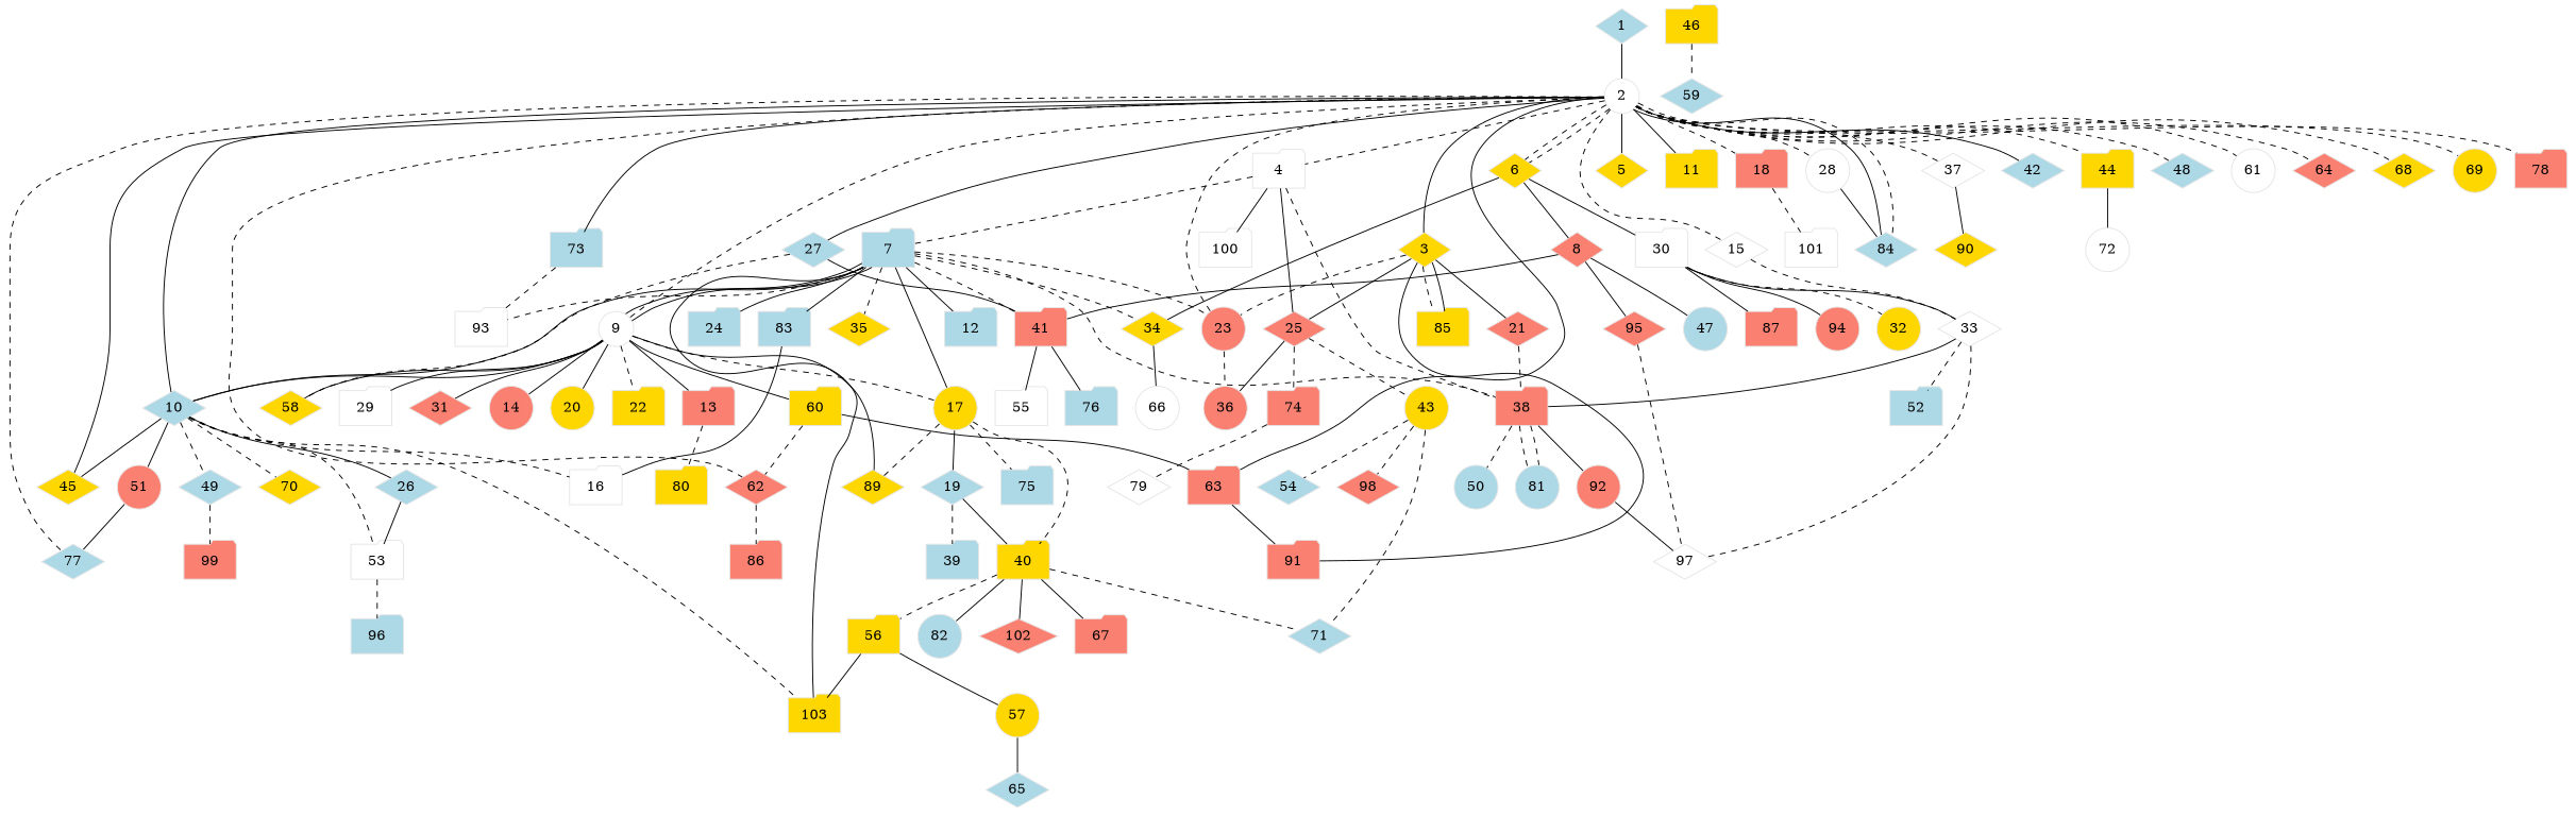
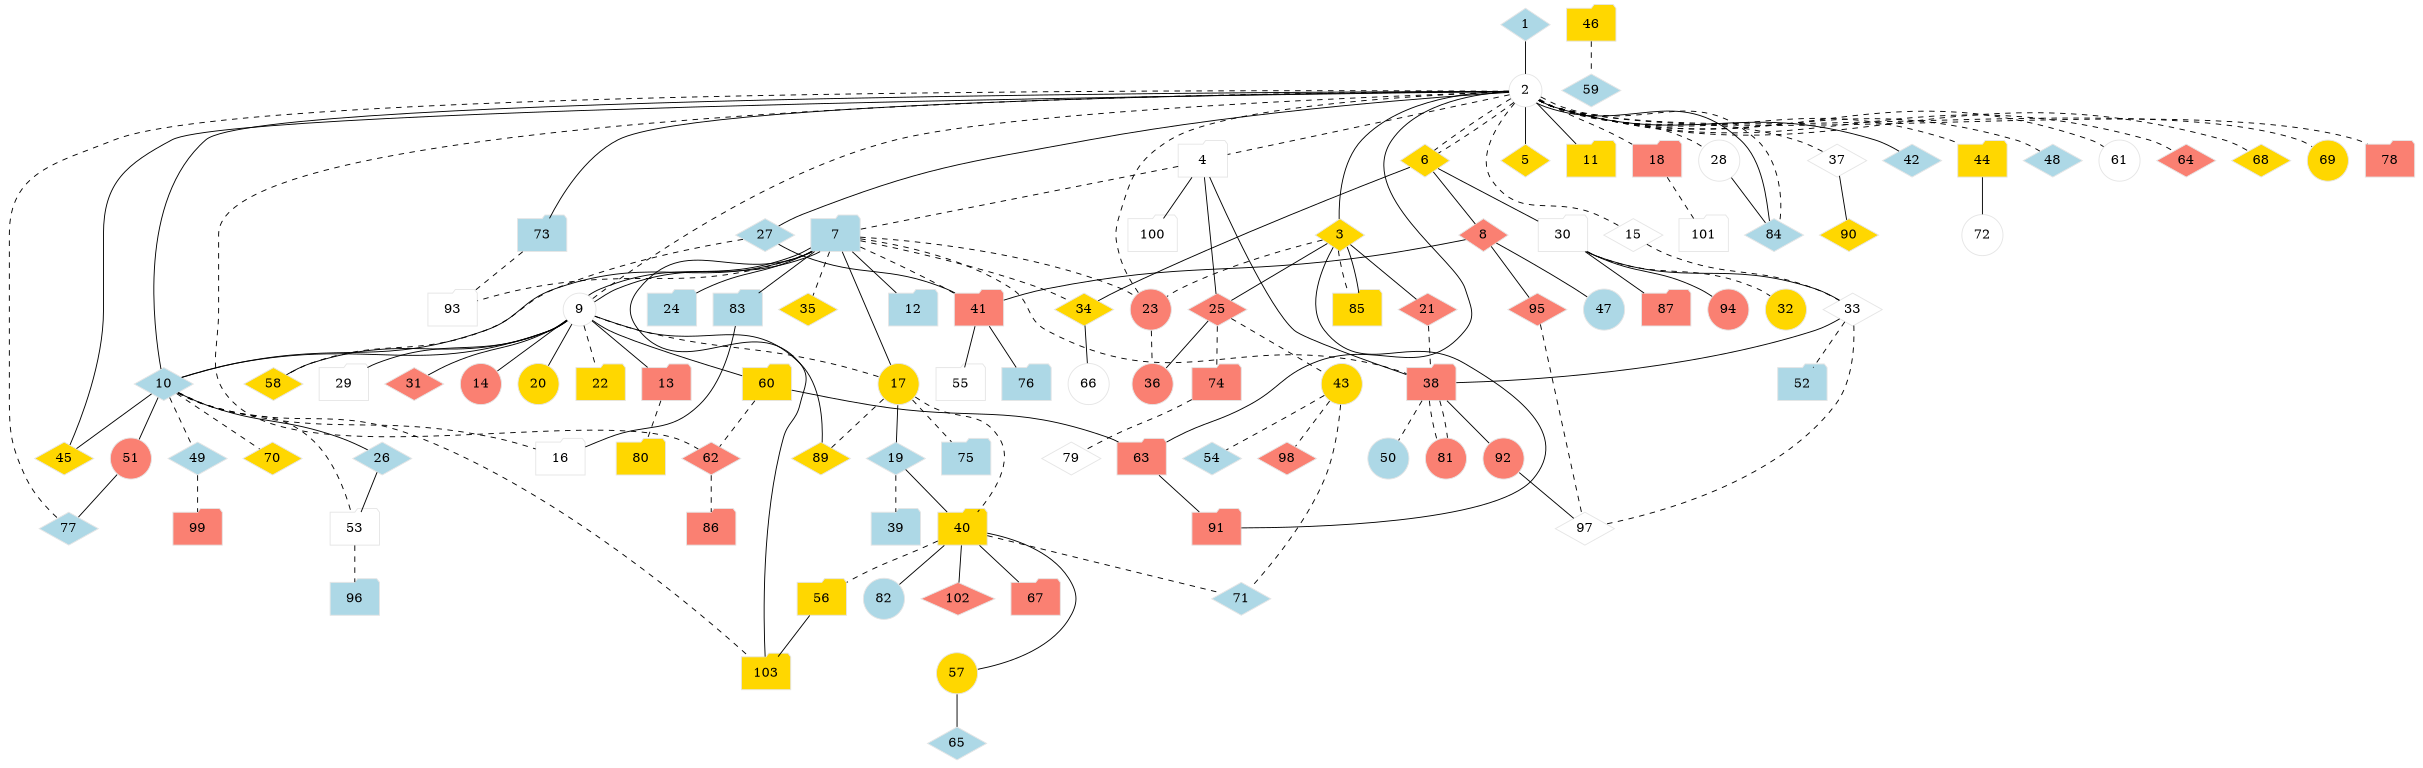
  graph {
    node [color=gray90 fillcolor=lightblue shape=folder style=filled]
    edge [style=solid]
    1 [shape=diamond]
    2 [fillcolor=white shape=circle]
    3 [fillcolor=gold shape=diamond]
    4 [fillcolor=white]
    5 [fillcolor=gold shape=diamond]
    6 [fillcolor=gold shape=diamond]
    9 [fillcolor=white shape=circle]
    10 [shape=diamond]
    11 [fillcolor=gold]
    15 [fillcolor=white shape=diamond]
    18 [fillcolor=salmon]
    23 [fillcolor=salmon shape=circle]
    27 [shape=diamond]
    28 [fillcolor=white shape=circle]
    37 [fillcolor=white shape=diamond]
    42 [shape=diamond]
    44 [fillcolor=gold]
    45 [fillcolor=gold shape=diamond]
    48 [shape=diamond]
    61 [fillcolor=white shape=circle]
    62 [fillcolor=salmon shape=diamond]
    63 [fillcolor=salmon]
    64 [fillcolor=salmon shape=diamond]
    68 [fillcolor=gold shape=diamond]
    69 [fillcolor=gold shape=circle]
    73
    77 [shape=diamond]
    78 [fillcolor=salmon]
    84 [shape=diamond]
    21 [fillcolor=salmon shape=diamond]
    25 [fillcolor=salmon shape=diamond]
    85 [fillcolor=gold]
    91 [fillcolor=salmon]
    7
    38 [fillcolor=salmon]
    100 [fillcolor=white]
    8 [fillcolor=salmon shape=diamond]
    30 [fillcolor=white]
    34 [fillcolor=gold shape=diamond]
    17 [fillcolor=gold shape=circle]
    13 [fillcolor=salmon]
    14 [fillcolor=salmon shape=circle]
    20 [fillcolor=gold shape=circle]
    22 [fillcolor=gold]
    29 [fillcolor=white]
    31 [fillcolor=salmon shape=diamond]
    58 [fillcolor=gold shape=diamond]
    60 [fillcolor=gold]
    89 [fillcolor=gold shape=diamond]
    16 [fillcolor=white]
    103 [fillcolor=gold]
    26 [shape=diamond]
    49 [shape=diamond]
    51 [fillcolor=salmon shape=circle]
    53 [fillcolor=white]
    70 [fillcolor=gold shape=diamond]
    33 [fillcolor=white shape=diamond]
    101 [fillcolor=white]
    36 [fillcolor=salmon shape=circle]
    41 [fillcolor=salmon]
    90 [fillcolor=gold shape=diamond]
    72 [fillcolor=white shape=circle]
    86 [fillcolor=salmon]
    93 [fillcolor=white]
    43 [fillcolor=gold shape=circle]
    74 [fillcolor=salmon]
    12
    24
    35 [fillcolor=gold shape=diamond]
    83
    50 [shape=circle]
-   81 [shape=circle]
+   81 [fillcolor=salmon shape=circle]
    92 [fillcolor=salmon shape=circle]
    47 [shape=circle]
    95 [fillcolor=salmon shape=diamond]
    32 [fillcolor=gold shape=circle]
    87 [fillcolor=salmon]
    94 [fillcolor=salmon shape=circle]
    66 [fillcolor=white shape=circle]
    19 [shape=diamond]
    40 [fillcolor=gold]
    75
    55 [fillcolor=white]
    76
    97 [fillcolor=white shape=diamond]
    80 [fillcolor=gold]
    46 [fillcolor=gold]
    59 [shape=diamond]
    99 [fillcolor=salmon]
    96
    52
    39
    56 [fillcolor=gold]
    57 [fillcolor=gold shape=circle]
    67 [fillcolor=salmon]
    71 [shape=diamond]
    82 [shape=circle]
    102 [fillcolor=salmon shape=diamond]
    54 [shape=diamond]
    98 [fillcolor=salmon shape=diamond]
    79 [fillcolor=white shape=diamond]
    65 [shape=diamond]
    1 -- 2
    2 -- 3
    2 -- 4 [style=dashed]
    2 -- 5
    2 -- 6 [style=dashed]
    2 -- 6 [style=dashed]
    2 -- 9 [style=dashed]
    2 -- 10
    2 -- 11
    2 -- 15 [style=dashed]
    2 -- 18 [style=dashed]
    2 -- 23 [style=dashed]
    2 -- 27
    2 -- 28 [style=dashed]
    2 -- 37 [style=dashed]
    2 -- 42
    2 -- 44 [style=dashed]
    2 -- 45
    2 -- 48 [style=dashed]
    2 -- 61 [style=dashed]
    2 -- 62 [style=dashed]
    2 -- 63
    2 -- 64 [style=dashed]
    2 -- 68 [style=dashed]
    2 -- 69 [style=dashed]
    2 -- 73
    2 -- 77 [style=dashed]
    2 -- 78 [style=dashed]
    2 -- 84
    2 -- 84 [style=dashed]
    3 -- 23 [style=dashed]
    3 -- 21
    3 -- 25
    3 -- 85 [style=dashed]
    3 -- 85
    3 -- 91
    4 -- 25
    4 -- 7 [style=dashed]
-   4 -- 38 [style=dashed]
+   4 -- 38
    4 -- 100
    6 -- 8
    6 -- 30
    6 -- 34
    9 -- 10
    9 -- 17 [style=dashed]
    9 -- 13
    9 -- 14
    9 -- 20
    9 -- 22 [style=dashed]
    9 -- 29
    9 -- 31
    9 -- 58
    9 -- 60
    9 -- 89
    10 -- 45
    10 -- 16 [style=dashed]
    10 -- 103 [style=dashed]
    10 -- 26
    10 -- 49 [style=dashed]
    10 -- 51
    10 -- 53 [style=dashed]
    10 -- 70 [style=dashed]
    15 -- 33 [style=dashed]
    18 -- 101 [style=dashed]
    23 -- 36 [style=dashed]
    27 -- 58 [style=dashed]
    27 -- 41
    28 -- 84
    37 -- 90
    44 -- 72
    62 -- 86 [style=dashed]
    63 -- 91
    73 -- 93 [style=dashed]
    21 -- 38 [style=dashed]
    25 -- 36
    25 -- 43 [style=dashed]
    25 -- 74 [style=dashed]
    7 -- 9
    7 -- 9
    7 -- 10
    7 -- 23 [style=dashed]
    7 -- 38 [style=dashed]
    7 -- 34 [style=dashed]
    7 -- 17
    7 -- 103
    7 -- 41 [style=dashed]
    7 -- 93 [style=dashed]
    7 -- 12
    7 -- 24
    7 -- 35 [style=dashed]
    7 -- 83
    38 -- 50 [style=dashed]
    38 -- 81 [style=dashed]
    38 -- 81 [style=dashed]
    38 -- 92
    8 -- 41
    8 -- 47
    8 -- 95
    30 -- 33
    30 -- 32 [style=dashed]
    30 -- 87
    30 -- 94
    34 -- 66
    17 -- 89 [style=dashed]
    17 -- 19
    17 -- 40 [style=dashed]
    17 -- 75 [style=dashed]
    13 -- 80 [style=dashed]
    60 -- 62 [style=dashed]
    60 -- 63
    26 -- 53
    49 -- 99 [style=dashed]
    51 -- 77
    53 -- 96 [style=dashed]
    33 -- 38
    33 -- 97 [style=dashed]
    33 -- 52 [style=dashed]
    41 -- 55
    41 -- 76
    43 -- 71 [style=dashed]
    43 -- 54 [style=dashed]
    43 -- 98 [style=dashed]
    74 -- 79 [style=dashed]
    83 -- 16
    92 -- 97
    95 -- 97 [style=dashed]
    19 -- 40
    19 -- 39 [style=dashed]
    40 -- 56 [style=dashed]
-   56 -- 57
+   40 -- 57
    40 -- 67
    40 -- 71 [style=dashed]
    40 -- 82
    40 -- 102
    46 -- 59 [style=dashed]
    56 -- 103
    57 -- 65
  }
